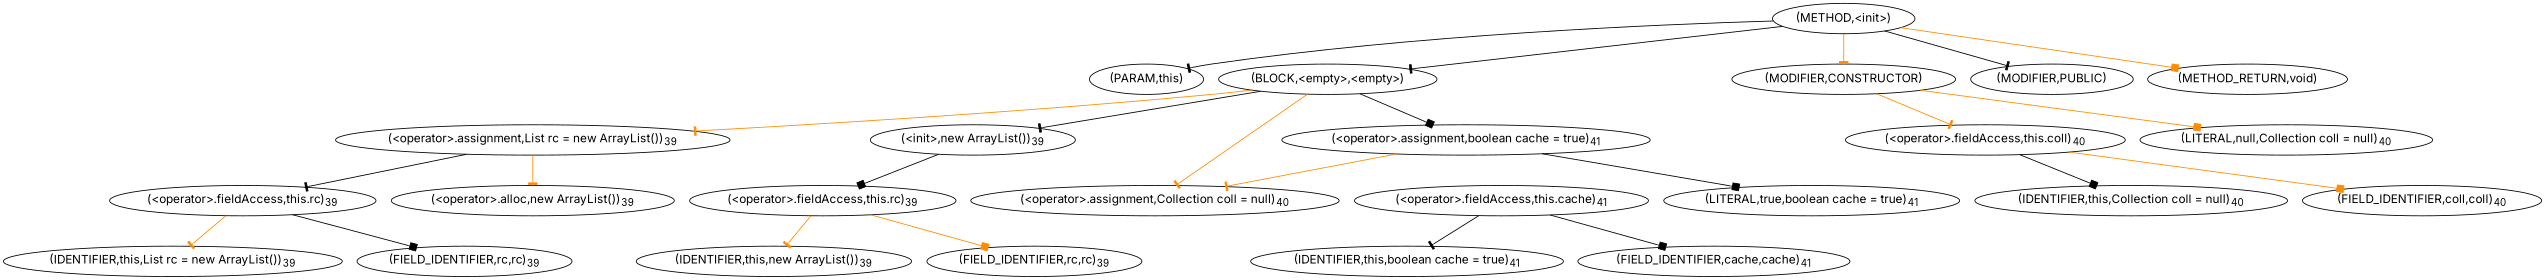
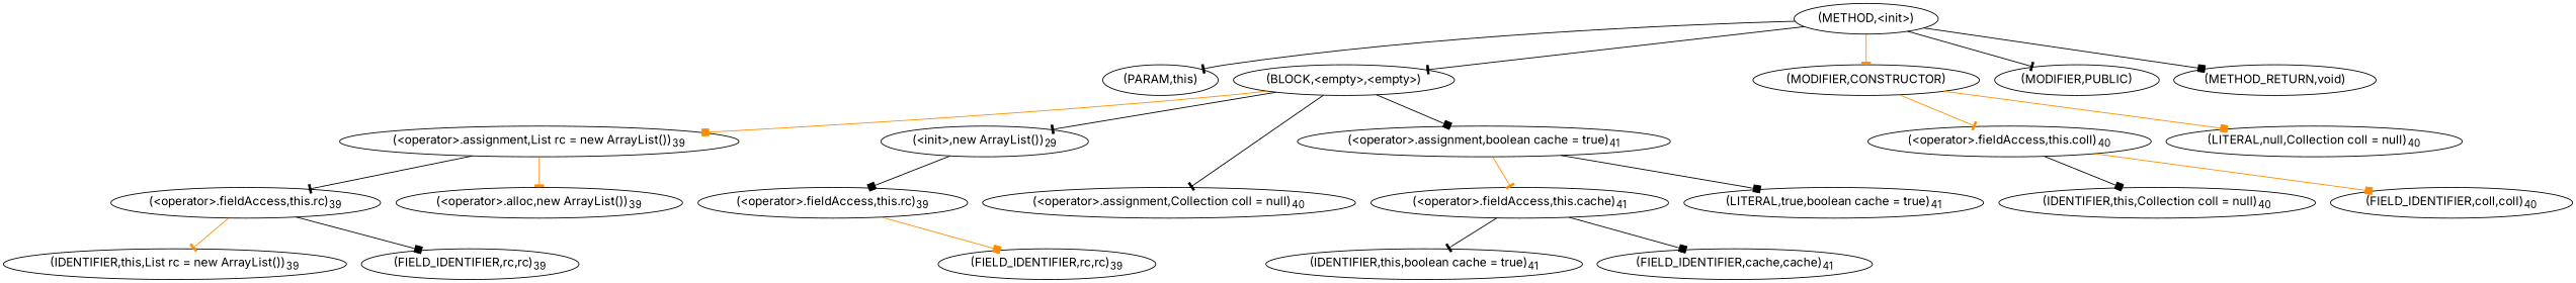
  digraph {
    fontname=Inter
    node [fontname=Inter]
    edge [arrowhead=tee color=black fontname=Inter]
    n1 [label=<(METHOD,&lt;init&gt;)>]
    n2 [label=<(PARAM,this)>]
    n3 [label=<(BLOCK,&lt;empty&gt;,&lt;empty&gt;)>]
    n4 [label=<(MODIFIER,CONSTRUCTOR)>]
    n5 [label=<(MODIFIER,PUBLIC)>]
    n6 [label=<(METHOD_RETURN,void)>]
    n7 [label=<(&lt;operator&gt;.assignment,List rc = new ArrayList())<SUB>39</SUB>>]
-   n8 [label=<(&lt;init&gt;,new ArrayList())<SUB>39</SUB>>]
+   n8 [label=<(&lt;init&gt;,new ArrayList())<SUB>29</SUB>>]
    n9 [label=<(&lt;operator&gt;.assignment,Collection coll = null)<SUB>40</SUB>>]
    n10 [label=<(&lt;operator&gt;.assignment,boolean cache = true)<SUB>41</SUB>>]
    n11 [label=<(&lt;operator&gt;.fieldAccess,this.coll)<SUB>40</SUB>>]
    n12 [label=<(LITERAL,null,Collection coll = null)<SUB>40</SUB>>]
    n13 [label=<(&lt;operator&gt;.fieldAccess,this.rc)<SUB>39</SUB>>]
    n14 [label=<(&lt;operator&gt;.alloc,new ArrayList())<SUB>39</SUB>>]
    n15 [label=<(&lt;operator&gt;.fieldAccess,this.rc)<SUB>39</SUB>>]
    n16 [label=<(&lt;operator&gt;.fieldAccess,this.cache)<SUB>41</SUB>>]
    n17 [label=<(LITERAL,true,boolean cache = true)<SUB>41</SUB>>]
    n18 [label=<(IDENTIFIER,this,List rc = new ArrayList())<SUB>39</SUB>>]
    n19 [label=<(FIELD_IDENTIFIER,rc,rc)<SUB>39</SUB>>]
-   n20 [label=<(IDENTIFIER,this,new ArrayList())<SUB>39</SUB>>]
    n21 [label=<(FIELD_IDENTIFIER,rc,rc)<SUB>39</SUB>>]
    n22 [label=<(IDENTIFIER,this,Collection coll = null)<SUB>40</SUB>>]
    n23 [label=<(FIELD_IDENTIFIER,coll,coll)<SUB>40</SUB>>]
    n24 [label=<(IDENTIFIER,this,boolean cache = true)<SUB>41</SUB>>]
    n25 [label=<(FIELD_IDENTIFIER,cache,cache)<SUB>41</SUB>>]
    n1 -> n2
    n1 -> n3
    n1 -> n4 [color=darkorange]
    n1 -> n5
-   n1 -> n6 [arrowhead=box color=darkorange]
-   n3 -> n7 [color=darkorange]
+   n1 -> n6 [arrowhead=box]
+   n3 -> n7 [arrowhead=box color=darkorange]
    n3 -> n8
-   n3 -> n9 [color=darkorange]
+   n3 -> n9
    n3 -> n10 [arrowhead=box]
    n4 -> n11 [color=darkorange]
    n4 -> n12 [arrowhead=box color=darkorange]
    n7 -> n13
    n7 -> n14 [color=darkorange]
    n8 -> n15 [arrowhead=box]
-   n10 -> n9 [color=darkorange]
+   n10 -> n16 [color=darkorange]
    n10 -> n17 [arrowhead=box]
    n11 -> n22 [arrowhead=box]
    n11 -> n23 [arrowhead=box color=darkorange]
    n13 -> n18 [color=darkorange]
    n13 -> n19 [arrowhead=box]
-   n15 -> n20 [color=darkorange]
    n15 -> n21 [arrowhead=box color=darkorange]
    n16 -> n24
    n16 -> n25 [arrowhead=box]
  }
